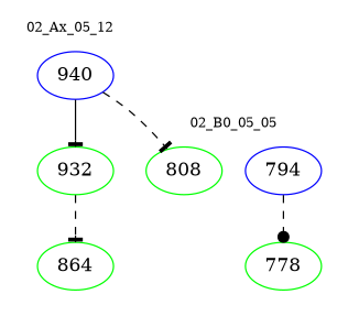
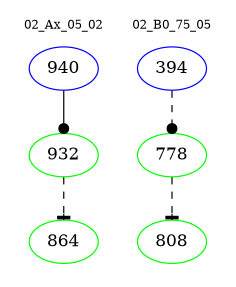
  digraph {
    fontname="DejaVu Serif"
    node [color=green fontname="DejaVu Serif"]
    edge [arrowhead=dot color=black fontname="DejaVu Serif" style=dashed]
    n1 [color=blue label=940]
    n2 [label=932]
    n3 [label=864]
-   n4 [color=blue label=794]
+   n4 [color=blue label=394]
    n5 [label=778]
    n6 [label=808]
    subgraph cluster_1 {
      color=white
      fontsize=10
-     label="02_Ax_05_12"
+     label="02_Ax_05_02"
      n1
      n2
      n3
    }
    subgraph cluster_2 {
      color=white
      fontsize=10
-     label="02_B0_05_05"
+     label="02_B0_75_05"
      n4
      n5
      n6
    }
-   n1 -> n2 [arrowhead=tee style=solid]
+   n1 -> n2 [style=solid]
    n2 -> n3 [arrowhead=tee]
    n4 -> n5
-   n1 -> n6 [arrowhead=tee]
+   n5 -> n6 [arrowhead=tee]
  }
